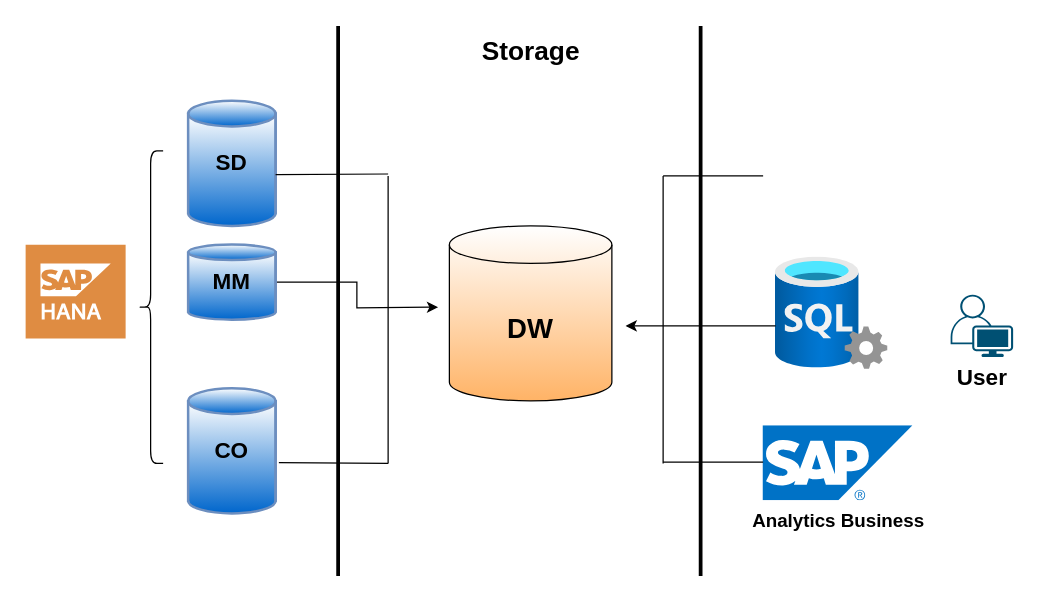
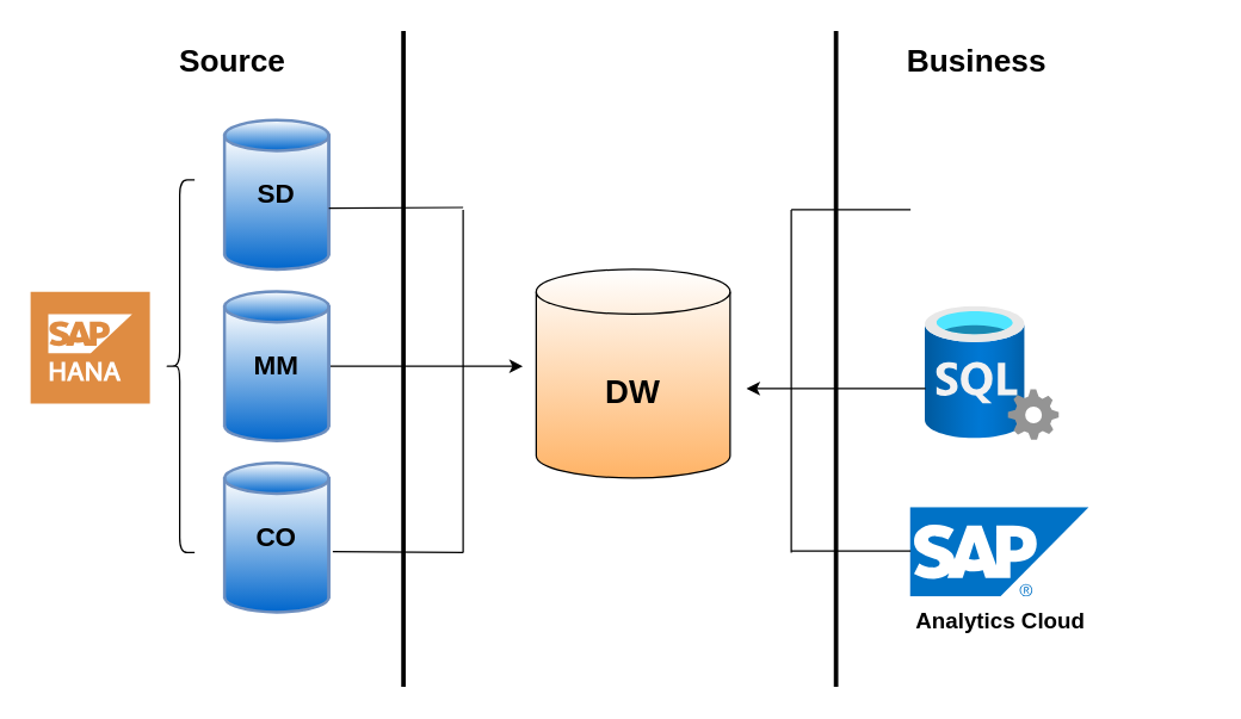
  <mxCell id="0" />
  <mxCell id="1" parent="0" />
- <mxCell id="3" value="Storage" style="text;html=1;align=center;verticalAlign=middle;resizable=0;points=[];autosize=1;strokeColor=none;fillColor=none;fontSize=21;fontStyle=1" vertex="1" parent="1"><mxGeometry x="374" y="20" width="100" height="40" as="geometry" /></mxCell>
+ <mxCell id="2" value="Source" style="text;html=1;align=center;verticalAlign=middle;resizable=0;points=[];autosize=1;strokeColor=none;fillColor=none;fontSize=21;fontStyle=1" vertex="1" parent="1"><mxGeometry x="110" y="20" width="90" height="40" as="geometry" /></mxCell>
+ <mxCell id="4" value="Business" style="text;html=1;align=center;verticalAlign=middle;resizable=0;points=[];autosize=1;strokeColor=none;fillColor=none;fontSize=21;fontStyle=1" vertex="1" parent="1"><mxGeometry x="594" y="20" width="120" height="40" as="geometry" /></mxCell>
  <mxCell id="5" value="" style="endArrow=none;html=1;rounded=0;strokeWidth=3;" edge="1" parent="1"><mxGeometry width="50" height="50" relative="1" as="geometry"><mxPoint x="270" y="460" as="sourcePoint" /><mxPoint x="270" y="20" as="targetPoint" /></mxGeometry></mxCell>
  <mxCell id="6" value="" style="endArrow=none;html=1;rounded=0;strokeWidth=3;" edge="1" parent="1"><mxGeometry width="50" height="50" relative="1" as="geometry"><mxPoint x="560" y="460" as="sourcePoint" /><mxPoint x="560" y="20" as="targetPoint" /></mxGeometry></mxCell>
  <mxCell id="7" value="DW" style="shape=cylinder3;whiteSpace=wrap;html=1;boundedLbl=1;backgroundOutline=1;size=15;fontSize=22;fontStyle=1;gradientColor=#FFB366;" vertex="1" parent="1"><mxGeometry x="359" y="180" width="130" height="140" as="geometry" /></mxCell>
- <mxCell id="8" value="Analytics Business" style="sketch=0;aspect=fixed;html=1;points=[];align=center;image;fontSize=15;image=img/lib/mscae/SAP_HANA_on_Azure.svg;fontStyle=1" vertex="1" parent="1"><mxGeometry x="610" y="340" width="120" height="60" as="geometry" /></mxCell>
+ <mxCell id="8" value="Analytics Cloud" style="sketch=0;aspect=fixed;html=1;points=[];align=center;image;fontSize=15;image=img/lib/mscae/SAP_HANA_on_Azure.svg;fontStyle=1" vertex="1" parent="1"><mxGeometry x="610" y="340" width="120" height="60" as="geometry" /></mxCell>
  <mxCell id="9" value="" style="sketch=0;pointerEvents=1;shadow=0;dashed=0;html=1;strokeColor=none;fillColor=#DF8C42;labelPosition=center;verticalLabelPosition=bottom;verticalAlign=top;align=center;outlineConnect=0;shape=mxgraph.veeam2.sap_hana;fontSize=13;" vertex="1" parent="1"><mxGeometry x="20" y="195" width="80" height="75" as="geometry" /></mxCell>
  <mxCell id="10" value="" style="edgeStyle=orthogonalEdgeStyle;rounded=0;orthogonalLoop=1;jettySize=auto;html=1;fontSize=18;" edge="1" parent="1" source="11"><mxGeometry relative="1" as="geometry"><mxPoint x="350" y="245" as="targetPoint" /></mxGeometry></mxCell>
- <mxCell id="11" value="MM" style="strokeWidth=2;html=1;shape=mxgraph.lean_mapping.mrp_erp;whiteSpace=wrap;fontSize=18;fontStyle=1;fillColor=default;strokeColor=#6c8ebf;gradientColor=#0066CC;gradientDirection=south;" vertex="1" parent="1"><mxGeometry x="150" y="195" width="70" height="60" as="geometry" /></mxCell>
+ <mxCell id="11" value="MM" style="strokeWidth=2;html=1;shape=mxgraph.lean_mapping.mrp_erp;whiteSpace=wrap;fontSize=18;fontStyle=1;fillColor=default;strokeColor=#6c8ebf;gradientColor=#0066CC;gradientDirection=south;" vertex="1" parent="1"><mxGeometry x="150" y="195" width="70" height="100" as="geometry" /></mxCell>
  <mxCell id="12" value="" style="aspect=fixed;html=1;points=[];align=center;image;fontSize=12;image=img/lib/azure2/databases/SQL_Server.svg;" vertex="1" parent="1"><mxGeometry x="620" y="205" width="90" height="90" as="geometry" /></mxCell>
  <mxCell id="13" value="SD" style="strokeWidth=2;html=1;shape=mxgraph.lean_mapping.mrp_erp;whiteSpace=wrap;fontSize=18;fontStyle=1;fillColor=default;strokeColor=#6c8ebf;gradientColor=#0066CC;gradientDirection=south;" vertex="1" parent="1"><mxGeometry x="150" y="80" width="70" height="100" as="geometry" /></mxCell>
  <mxCell id="14" value="" style="shape=curlyBracket;whiteSpace=wrap;html=1;rounded=1;fontSize=18;" vertex="1" parent="1"><mxGeometry x="110" y="120" width="20" height="250" as="geometry" /></mxCell>
  <mxCell id="15" value="" style="endArrow=none;html=1;rounded=0;fontSize=18;startArrow=none;exitX=1.037;exitY=0.594;exitDx=0;exitDy=0;exitPerimeter=0;" edge="1" parent="1" source="24"><mxGeometry width="50" height="50" relative="1" as="geometry"><mxPoint x="205" y="370" as="sourcePoint" /><mxPoint x="310" y="370" as="targetPoint" /></mxGeometry></mxCell>
  <mxCell id="16" value="" style="endArrow=none;html=1;rounded=0;fontSize=18;" edge="1" parent="1"><mxGeometry width="50" height="50" relative="1" as="geometry"><mxPoint x="220" y="139" as="sourcePoint" /><mxPoint x="310" y="138.5" as="targetPoint" /></mxGeometry></mxCell>
  <mxCell id="17" value="" style="endArrow=none;html=1;rounded=0;fontSize=18;" edge="1" parent="1"><mxGeometry width="50" height="50" relative="1" as="geometry"><mxPoint x="310" y="370" as="sourcePoint" /><mxPoint x="310" y="140" as="targetPoint" /></mxGeometry></mxCell>
  <mxCell id="18" value="" style="shape=image;html=1;verticalAlign=top;verticalLabelPosition=bottom;labelBackgroundColor=#ffffff;imageAspect=0;aspect=fixed;image=https://cdn0.iconfinder.com/data/icons/logos-microsoft-office-365/128/Microsoft_Office-02-128.png;fontSize=18;" vertex="1" parent="1"><mxGeometry x="610" y="92" width="88" height="88" as="geometry" /></mxCell>
  <mxCell id="19" value="" style="endArrow=none;html=1;rounded=0;fontSize=18;" edge="1" parent="1"><mxGeometry width="50" height="50" relative="1" as="geometry"><mxPoint x="530" y="370" as="sourcePoint" /><mxPoint x="530" y="140" as="targetPoint" /></mxGeometry></mxCell>
  <mxCell id="20" value="" style="edgeStyle=orthogonalEdgeStyle;rounded=0;orthogonalLoop=1;jettySize=auto;html=1;fontSize=18;" edge="1" parent="1"><mxGeometry relative="1" as="geometry"><mxPoint x="620" y="260" as="sourcePoint" /><mxPoint x="500" y="260" as="targetPoint" /></mxGeometry></mxCell>
  <mxCell id="21" value="" style="endArrow=none;html=1;rounded=0;fontSize=18;" edge="1" parent="1"><mxGeometry width="50" height="50" relative="1" as="geometry"><mxPoint x="530" y="369" as="sourcePoint" /><mxPoint x="610" y="369" as="targetPoint" /></mxGeometry></mxCell>
  <mxCell id="22" value="" style="endArrow=none;html=1;rounded=0;fontSize=18;" edge="1" parent="1"><mxGeometry width="50" height="50" relative="1" as="geometry"><mxPoint x="530" y="140" as="sourcePoint" /><mxPoint x="610" y="140" as="targetPoint" /></mxGeometry></mxCell>
- <mxCell id="23" value="User" style="points=[[0.35,0,0],[0.98,0.51,0],[1,0.71,0],[0.67,1,0],[0,0.795,0],[0,0.65,0]];verticalLabelPosition=bottom;sketch=0;html=1;verticalAlign=top;aspect=fixed;align=center;pointerEvents=1;shape=mxgraph.cisco19.user;fillColor=#005073;strokeColor=none;fontSize=18;fontStyle=1" vertex="1" parent="1"><mxGeometry x="760" y="235" width="50" height="50" as="geometry" /></mxCell>
  <mxCell id="24" value="CO" style="strokeWidth=2;html=1;shape=mxgraph.lean_mapping.mrp_erp;whiteSpace=wrap;fontSize=18;fontStyle=1;fillColor=default;strokeColor=#6c8ebf;gradientColor=#0066CC;gradientDirection=south;" vertex="1" parent="1"><mxGeometry x="150" y="310" width="70" height="100" as="geometry" /></mxCell>
  <mxCell id="25" value="" style="endArrow=none;html=1;rounded=0;fontSize=18;" edge="1" parent="1" target="24"><mxGeometry width="50" height="50" relative="1" as="geometry"><mxPoint x="220" y="370" as="sourcePoint" /><mxPoint x="310" y="370" as="targetPoint" /></mxGeometry></mxCell>
